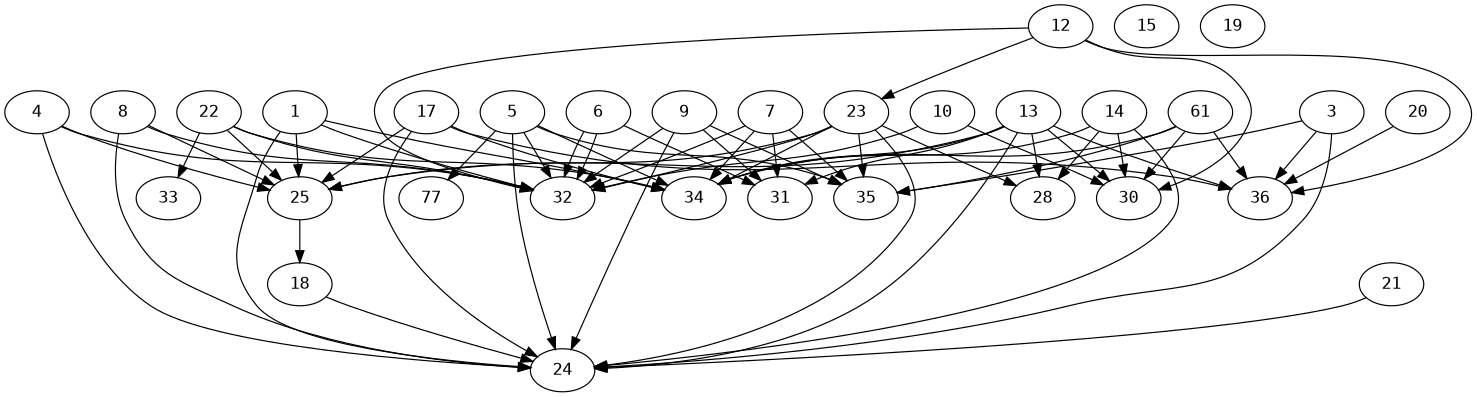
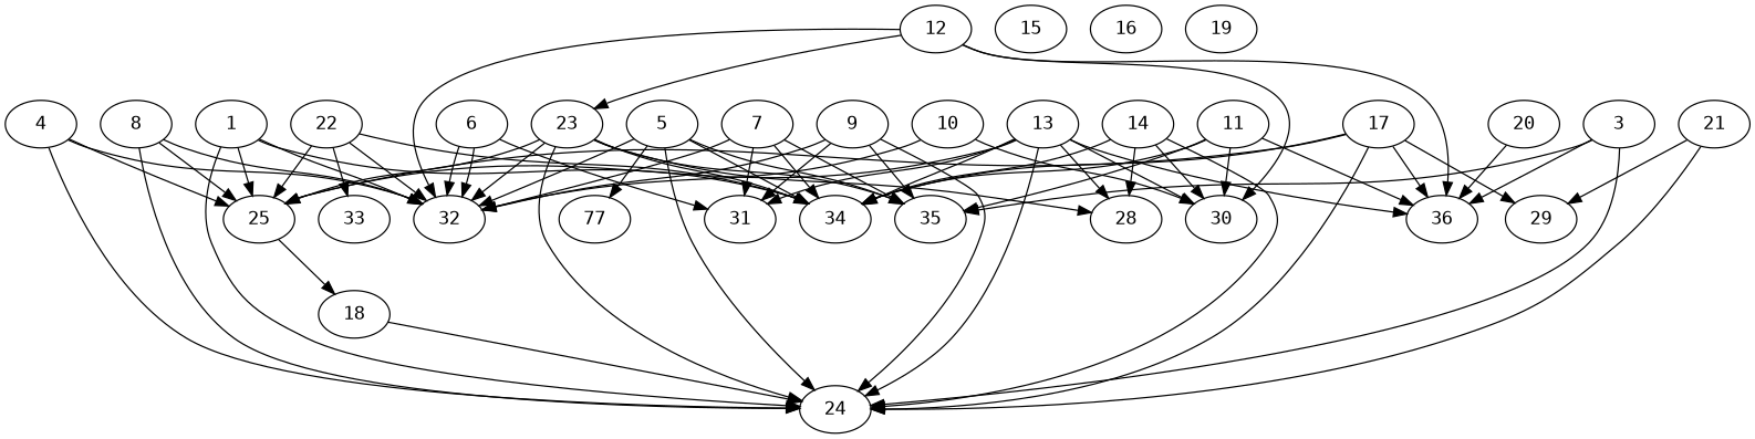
  digraph {
    fontname="DejaVu Sans Mono"
    node [alpha=0.10 fontname="DejaVu Sans Mono"]
    edge [fontname="DejaVu Sans Mono"]
    1 [alpha=0.01 expect_size=17938432]
    24 [alpha=0.11 expect_size=45601792]
    25 [alpha=0.12 expect_size=22797312]
    32 [alpha=0.16 expect_size=24145920]
    34 [alpha=0.02 expect_size=26826752]
    18 [alpha=0.08 expect_size=24928256]
    35 [alpha=0.20 expect_size=6030336]
    3 [expect_size=32930816]
    n9 [alpha=0.08 expect_size=31518720 label=36]
    4 [alpha=0.19 expect_size=51550208]
    5 [alpha=0.04 expect_size=5862400]
    n12 [alpha=0.15 expect_size=51843072 label=77]
    33 [alpha=0.07 expect_size=48301056]
    6 [alpha=0.12 expect_size=43006976]
    31 [alpha=0.19 expect_size=21045248]
    7 [expect_size=30094336]
    8 [alpha=0.17 expect_size=34685952]
    9 [alpha=0.16 expect_size=33747968]
    10 [alpha=0.05 expect_size=31749120]
    30 [alpha=0.09 expect_size=20839424]
-   11 [alpha=0.13 expect_size=20614144 label=61]
+   11 [alpha=0.13 expect_size=20614144]
    12 [alpha=0.16 expect_size=24073216]
    23 [alpha=0.11 expect_size=43099136]
    13 [alpha=0.01 expect_size=37128192]
    28 [alpha=0.15 expect_size=40206336]
    14 [expect_size=14138368]
    15 [alpha=0.04 expect_size=12474368]
+   16 [alpha=0.09 expect_size=21006336]
    17 [alpha=0.15 expect_size=48801792]
+   29 [alpha=0.07 expect_size=10831872]
    19 [alpha=0.04 expect_size=18850816]
    20 [alpha=0.00 expect_size=8515584]
    21 [alpha=0.01 expect_size=20321280]
    22 [expect_size=52046848]
    1 -> 24
    1 -> 25
    1 -> 32
    1 -> 34
    25 -> 18
    18 -> 24
    3 -> 24
    3 -> 35
    3 -> n9
    4 -> 24
    4 -> 25
    4 -> 32
    5 -> 24
    5 -> 32
    5 -> 34
    5 -> 35
    5 -> n12
    6 -> 32
    6 -> 32
    6 -> 31
    7 -> 32
    7 -> 34
    7 -> 35
    7 -> 31
    8 -> 24
    8 -> 25
    8 -> 32
    9 -> 24
    9 -> 32
    9 -> 35
    9 -> 31
    10 -> 32
    10 -> 30
    11 -> 34
    11 -> 35
    11 -> n9
    11 -> 30
    12 -> 32
    12 -> n9
    12 -> 30
    12 -> 23
    23 -> 24
    23 -> 25
    23 -> 32
    23 -> 34
    23 -> 35
    23 -> 28
    13 -> 24
    13 -> 25
    13 -> 34
    13 -> n9
    13 -> 31
    13 -> 30
    13 -> 28
    14 -> 24
    14 -> 34
    14 -> 30
    14 -> 28
    17 -> 24
    17 -> 25
    17 -> 34
    17 -> n9
+   17 -> 29
    20 -> n9
    21 -> 24
+   21 -> 29
    22 -> 25
    22 -> 32
    22 -> 34
    22 -> 33
  }
